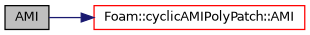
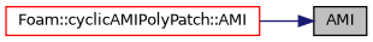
  digraph {
    rankdir=LR
    node [fontname=Helvetica fontsize=10 shape=record]
    n1 [color=black fillcolor=grey75 fontcolor=black height=0.2 label=AMI style=filled width=0.4]
    n2 [color=red height=0.2 label="Foam::cyclicAMIPolyPatch::AMI" width=0.4]
-   n1 -> n2 [color=midnightblue fontname=Helvetica fontsize=10 labelfontname=Helvetica labelfontsize=10 style=solid]
+   n2 -> n1 [color=midnightblue fontname=Helvetica fontsize=10 labelfontname=Helvetica labelfontsize=10 style=solid]
  }
